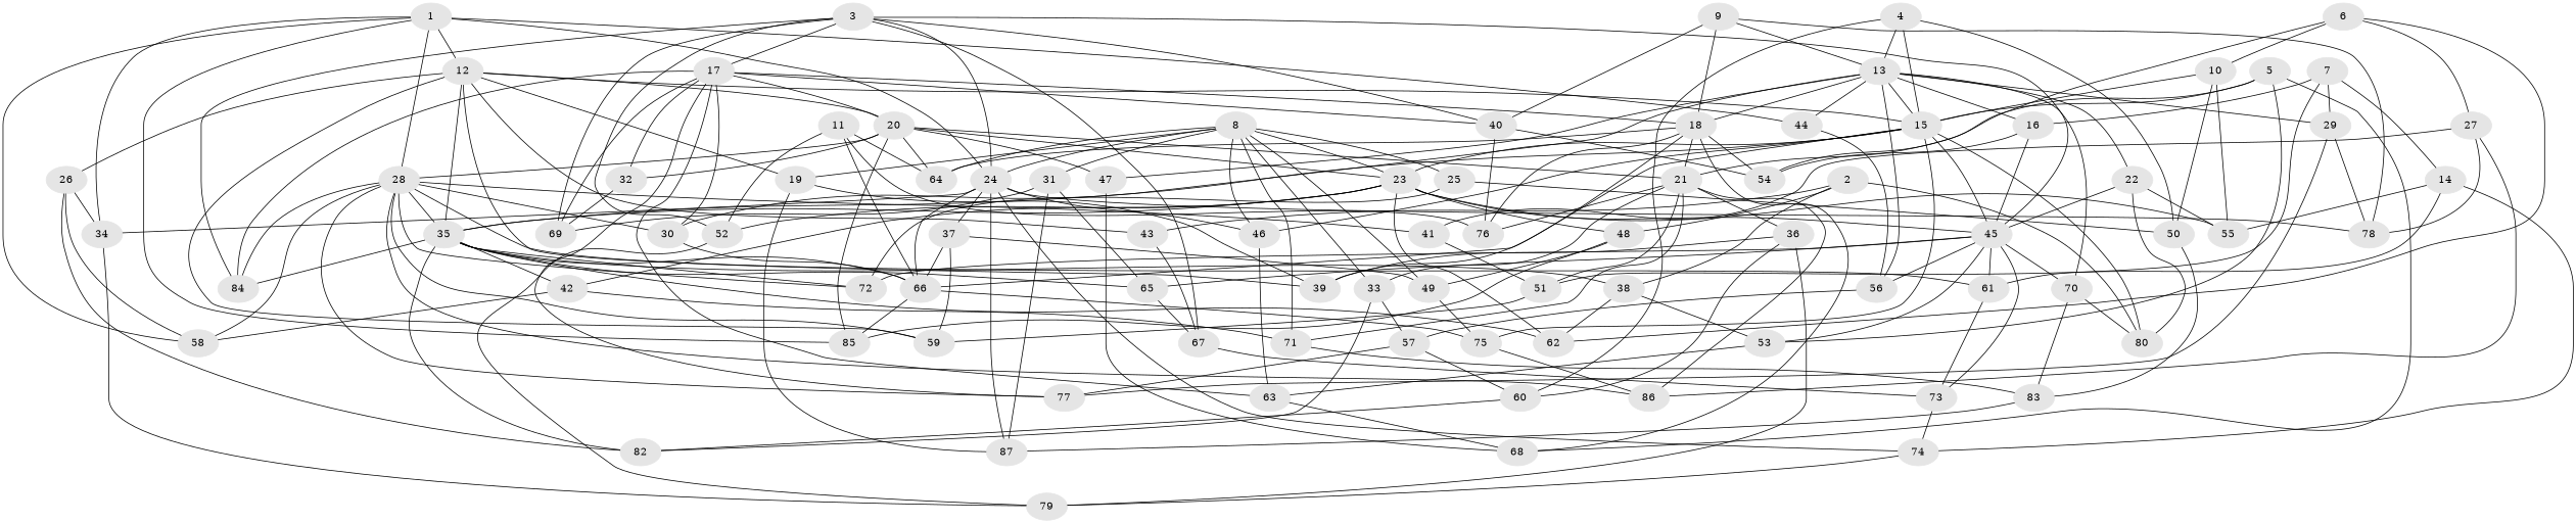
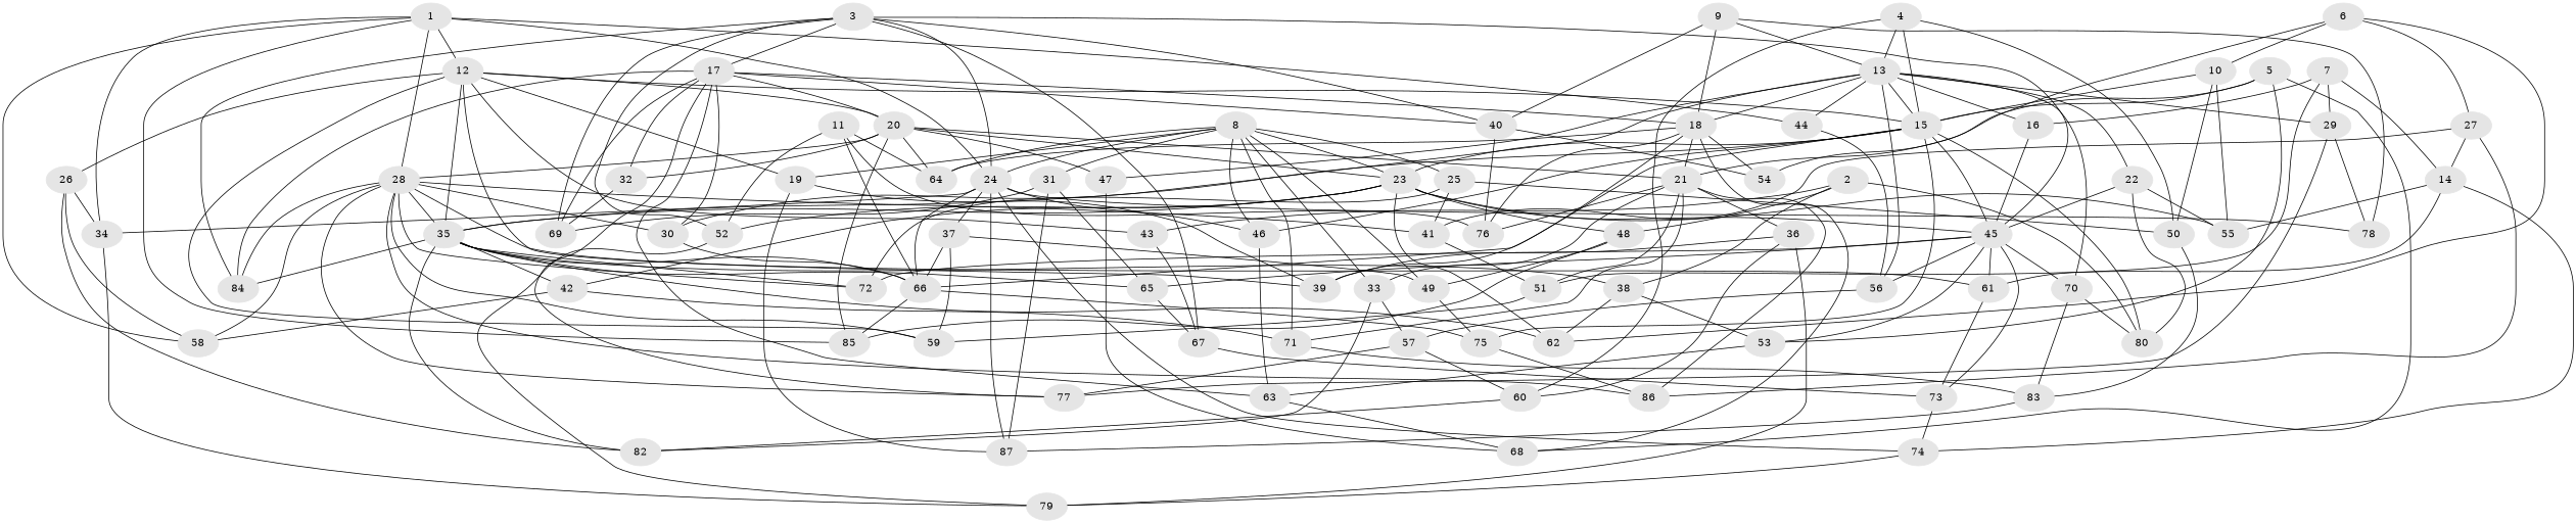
  graph {
    node [color=gray90 style=filled]
    edge [weight=1.0]
    1
    12
    24
    28
    34
    44
    58
    85
    43
    15
    19
    20
    26
    35
    39
    59
    46
    78
    66
    74
    87
    37
    84
    30
    61
    77
    86
    41
    72
    79
    56
    2
    38
    48
    80
    53
    62
    67
    49
    3
    17
    45
    52
    69
    40
    32
    18
    63
    70
    65
    73
    4
    13
    50
    60
    16
    29
    22
    47
    23
    75
    83
    82
    5
    21
    68
    51
    33
    71
    76
    36
    6
    10
    27
    54
    55
    7
    14
    8
    25
    31
    64
    42
    57
    9
    11
    1 -- 12
    1 -- 24
    1 -- 28
    1 -- 34
    1 -- 44 [weight=2.0]
    1 -- 58
    1 -- 85
    12 -- 43 [weight=2.0]
    12 -- 15
    12 -- 19
    12 -- 20 [weight=2.0]
    12 -- 26
    12 -- 35
    12 -- 39
    12 -- 59
    24 -- 34
    24 -- 46
    24 -- 78
    24 -- 66
    24 -- 74
    24 -- 87
    24 -- 37
    28 -- 58
    28 -- 35
    28 -- 59
    28 -- 84
    28 -- 30
    28 -- 61
    28 -- 77
    28 -- 86
    28 -- 41
    28 -- 72
    34 -- 79
    44 -- 56
    43 -- 67
    15 -- 35
    15 -- 46
    15 -- 66
    15 -- 80
    15 -- 45
    15 -- 23
    15 -- 75
    19 -- 39
    19 -- 87
    20 -- 28
    20 -- 85
    20 -- 32
    20 -- 47
    20 -- 23
    20 -- 21
    20 -- 64
    26 -- 34
    26 -- 58
    26 -- 82
    35 -- 66
    35 -- 84
    35 -- 72
    35 -- 38
    35 -- 62
    35 -- 65
    35 -- 82
    35 -- 42
    46 -- 63
    66 -- 85
    66 -- 75
    74 -- 79
    37 -- 59
    37 -- 66
    37 -- 49
    30 -- 66
    61 -- 73
    41 -- 51
    56 -- 57
    2 -- 43
    2 -- 38
    2 -- 48
    2 -- 80
    38 -- 53
    38 -- 62
    48 -- 85
    48 -- 49
    53 -- 63
    67 -- 73
    49 -- 75
    3 -- 24
    3 -- 84
    3 -- 67
    3 -- 17
    3 -- 45
    3 -- 52
    3 -- 69
    3 -- 40
    17 -- 20
    17 -- 84
    17 -- 30
    17 -- 77
    17 -- 69
    17 -- 40
    17 -- 32
    17 -- 18
    17 -- 63
    45 -- 61
    45 -- 72
    45 -- 56
    45 -- 53
    45 -- 70
    45 -- 65
    45 -- 73
    52 -- 79
    40 -- 76
    40 -- 54
    32 -- 69
    18 -- 39
    18 -- 21 [weight=2.0]
    18 -- 68
    18 -- 76
    18 -- 54
    18 -- 64
    63 -- 68
    70 -- 80
    70 -- 83
    65 -- 67
    73 -- 74
    4 -- 15
    4 -- 13
    4 -- 50
    4 -- 60
    13 -- 44
    13 -- 15
    13 -- 30
    13 -- 56
    13 -- 18
    13 -- 70
    13 -- 16
    13 -- 29
    13 -- 22
    13 -- 47
    50 -- 83
    60 -- 82
    16 -- 45
-   16 -- 54
    29 -- 78
    29 -- 77
    22 -- 80
    22 -- 45
    22 -- 55
    47 -- 68
    23 -- 35
    23 -- 48
    23 -- 62
    23 -- 45
    23 -- 52
    23 -- 55
    23 -- 42
    75 -- 86
    83 -- 87
    5 -- 15
    5 -- 53
    5 -- 21
    5 -- 68
    21 -- 86
    21 -- 51
    21 -- 33
    21 -- 71
    21 -- 76
    21 -- 36
    51 -- 59
    33 -- 82
    33 -- 57
    71 -- 83
    36 -- 39
    36 -- 79
    36 -- 60
    6 -- 62
    6 -- 10
    6 -- 27
    6 -- 54
    10 -- 15
    10 -- 50
    10 -- 55
-   27 -- 78
+   27 -- 14
    27 -- 86
    27 -- 41
    7 -- 16
    7 -- 29
    7 -- 51
    7 -- 14
    14 -- 74
    14 -- 61
    14 -- 55
    8 -- 24
    8 -- 19
    8 -- 46
    8 -- 49
    8 -- 23
    8 -- 33
    8 -- 71
    8 -- 25
    8 -- 31
    8 -- 64
+   25 -- 41
    25 -- 72
    25 -- 50
    31 -- 87
    31 -- 69
    31 -- 65
    42 -- 58
    42 -- 71
    57 -- 77
    57 -- 60
    9 -- 78
    9 -- 40
    9 -- 18
    9 -- 13
    11 -- 66
    11 -- 52
    11 -- 76
    11 -- 64
  }
